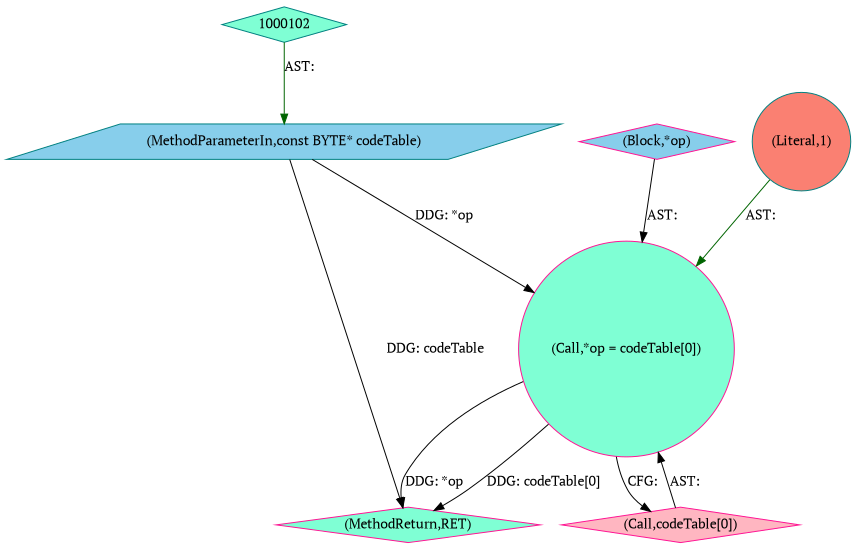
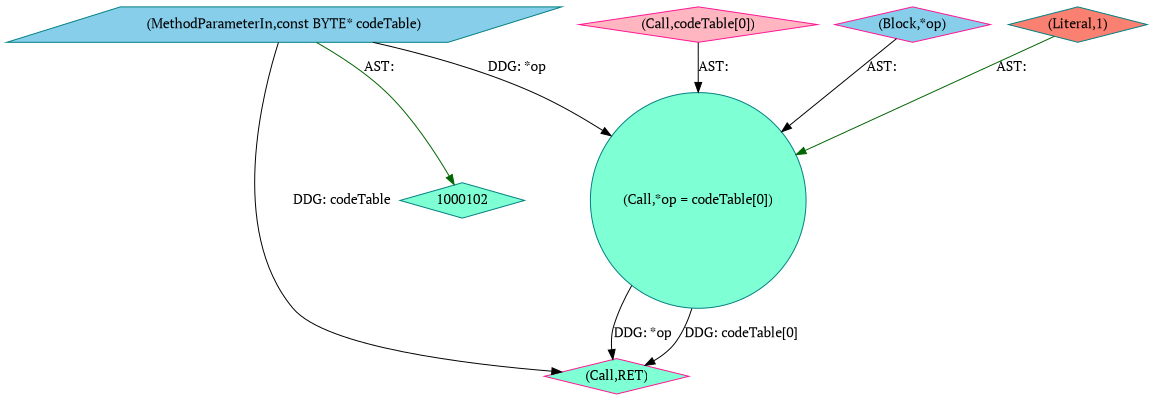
  digraph {
    fontname="PT Serif"
    node [color=deeppink fillcolor=aquamarine fontname="PT Serif" shape=diamond style=filled]
    edge [color=black fontname="PT Serif"]
-   n1 [label="(Call,*op = codeTable[0])" shape=circle]
-   n2 [label="(MethodReturn,RET)"]
+   n1 [color=teal label="(Call,*op = codeTable[0])" shape=circle]
+   n2 [label="(Call,RET)"]
    n3 [fillcolor=lightpink label="(Call,codeTable[0])"]
    n4 [color=teal fillcolor=skyblue label="(MethodParameterIn,const BYTE* codeTable)" shape=parallelogram]
    1000102 [color=teal]
    n6 [fillcolor=skyblue label="(Block,*op)"]
-   n7 [color=teal fillcolor=salmon label="(Literal,1)" shape=circle]
+   n7 [color=teal fillcolor=salmon label="(Literal,1)"]
    n1 -> n2 [label="DDG: codeTable[0]"]
    n1 -> n2 [label="DDG: *op"]
-   n1 -> n3 [label="CFG: "]
    n3 -> n1 [label="AST: "]
    n4 -> n1 [label="DDG: *op"]
    n4 -> n2 [label="DDG: codeTable"]
-   1000102 -> n4 [color=darkgreen label="AST: "]
+   n4 -> 1000102 [color=darkgreen label="AST: "]
    n6 -> n1 [label="AST: "]
    n7 -> n1 [color=darkgreen label="AST: "]
  }
